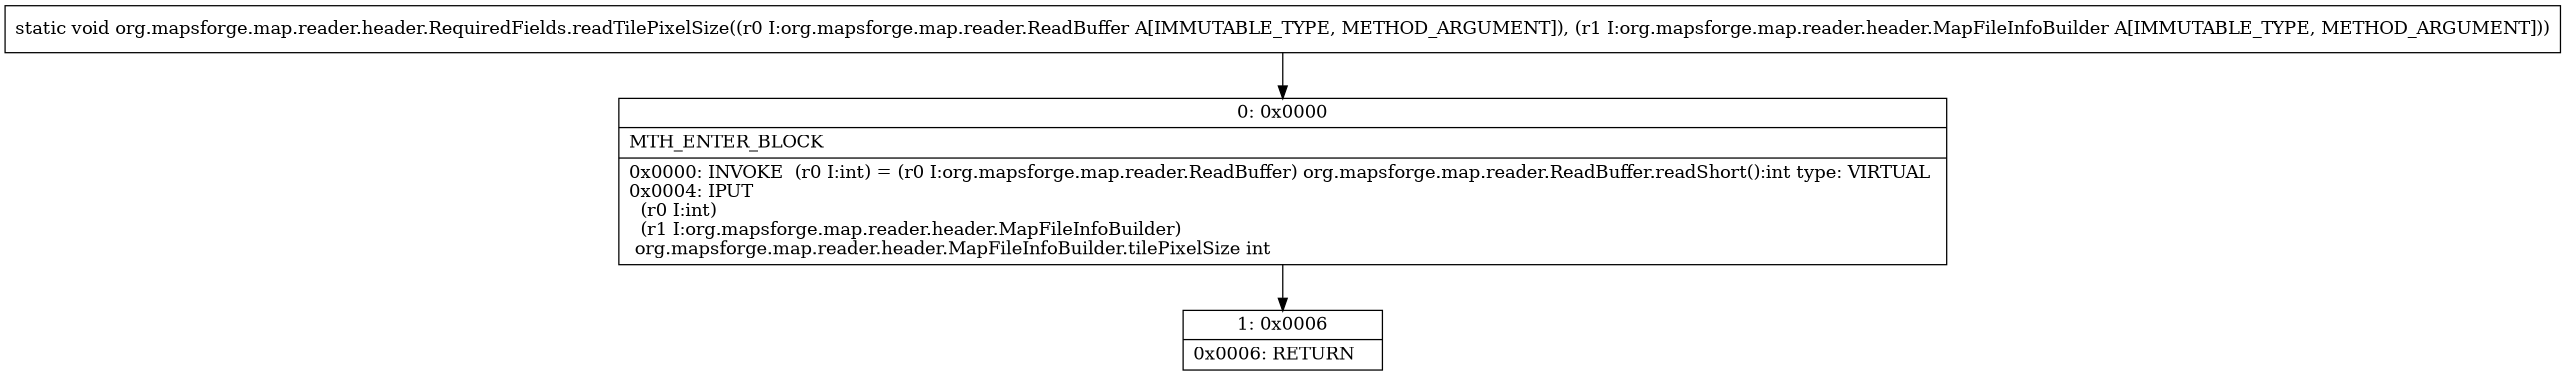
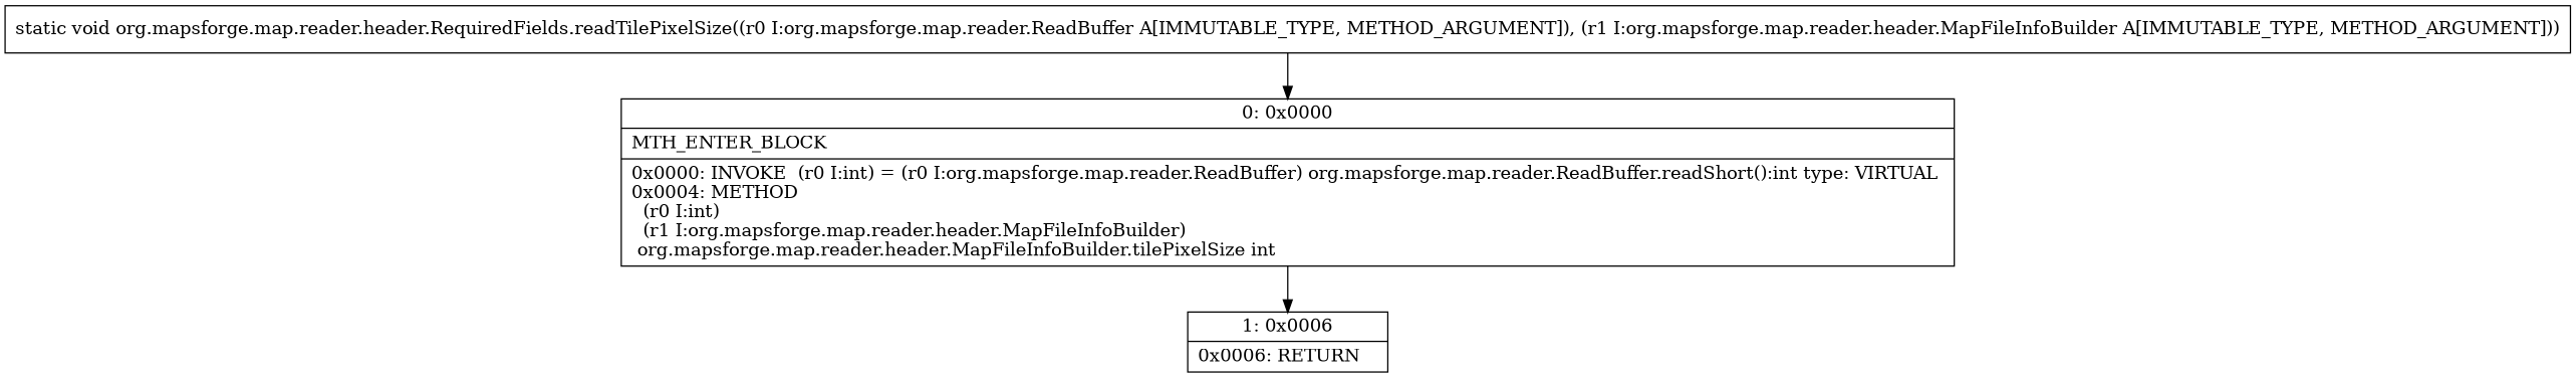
  digraph {
    node [shape=record]
-   n1 [label="{0\:\ 0x0000|MTH_ENTER_BLOCK\l|0x0000: INVOKE  (r0 I:int) = (r0 I:org.mapsforge.map.reader.ReadBuffer) org.mapsforge.map.reader.ReadBuffer.readShort():int type: VIRTUAL \l0x0004: IPUT  \l  (r0 I:int)\l  (r1 I:org.mapsforge.map.reader.header.MapFileInfoBuilder)\l org.mapsforge.map.reader.header.MapFileInfoBuilder.tilePixelSize int \l}"]
+   n1 [label="{0\:\ 0x0000|MTH_ENTER_BLOCK\l|0x0000: INVOKE  (r0 I:int) = (r0 I:org.mapsforge.map.reader.ReadBuffer) org.mapsforge.map.reader.ReadBuffer.readShort():int type: VIRTUAL \l0x0004: METHOD  \l  (r0 I:int)\l  (r1 I:org.mapsforge.map.reader.header.MapFileInfoBuilder)\l org.mapsforge.map.reader.header.MapFileInfoBuilder.tilePixelSize int \l}"]
    n2 [label="{1\:\ 0x0006|0x0006: RETURN   \l}"]
    n3 [label="{static void org.mapsforge.map.reader.header.RequiredFields.readTilePixelSize((r0 I:org.mapsforge.map.reader.ReadBuffer A[IMMUTABLE_TYPE, METHOD_ARGUMENT]), (r1 I:org.mapsforge.map.reader.header.MapFileInfoBuilder A[IMMUTABLE_TYPE, METHOD_ARGUMENT])) }"]
    n1 -> n2
    n3 -> n1
  }
